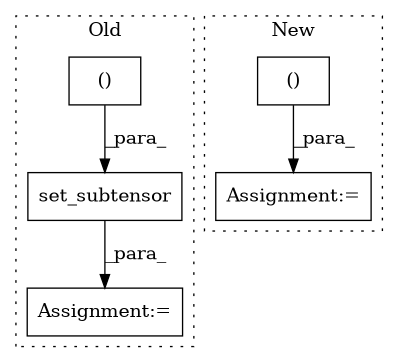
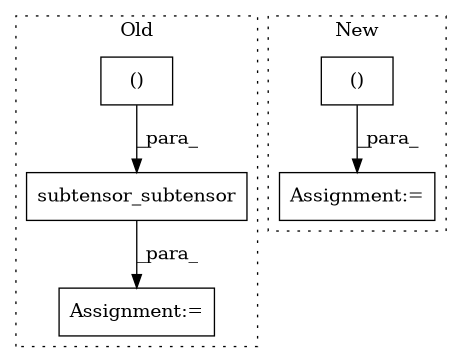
  digraph {
    node [a=7 l=1 shape=box]
-   n1 [a=32 l="14,1" label=set_subtensor s="2140,2223"]
+   n1 [a=32 l="14,1" label=subtensor_subtensor s="2140,2223"]
    n2 [label="Assignment:=" s=2238]
    n3 [a=106 l=46 label="()" s=2173]
    n4 [a=106 l=30 label="()" s=1132]
    n5 [label="Assignment:=" s=1224]
    subgraph cluster_1 {
      label=Old
      style=dotted
      n1
      n2
      n3
    }
    subgraph cluster_2 {
      label=New
      style=dotted
      n4
      n5
    }
    n1 -> n2 [label=_para_]
    n3 -> n1 [label=_para_]
    n4 -> n5 [label=_para_]
  }
